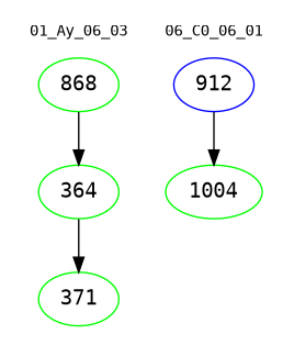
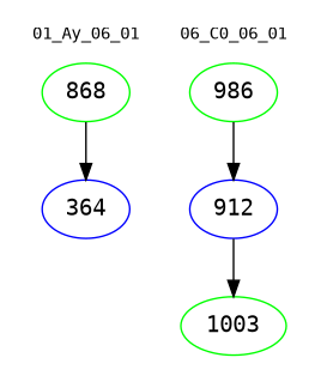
  digraph {
    fontname="DejaVu Sans Mono"
    node [color=green fontname="DejaVu Sans Mono"]
    edge [color=black fontname="DejaVu Sans Mono"]
    n1 [label=868]
-   n2 [label=364]
-   n3 [label=371]
+   n2 [color=blue label=364]
+   n4 [label=986]
    n5 [color=blue label=912]
-   n6 [label=1004]
+   n6 [label=1003]
    subgraph cluster_1 {
      color=white
      fontsize=10
-     label="01_Ay_06_03"
+     label="01_Ay_06_01"
      n1
      n2
-     n3
    }
    subgraph cluster_2 {
      color=white
      fontsize=10
      label="06_C0_06_01"
+     n4
      n5
      n6
    }
    n1 -> n2
-   n2 -> n3
+   n4 -> n5
    n5 -> n6
  }
